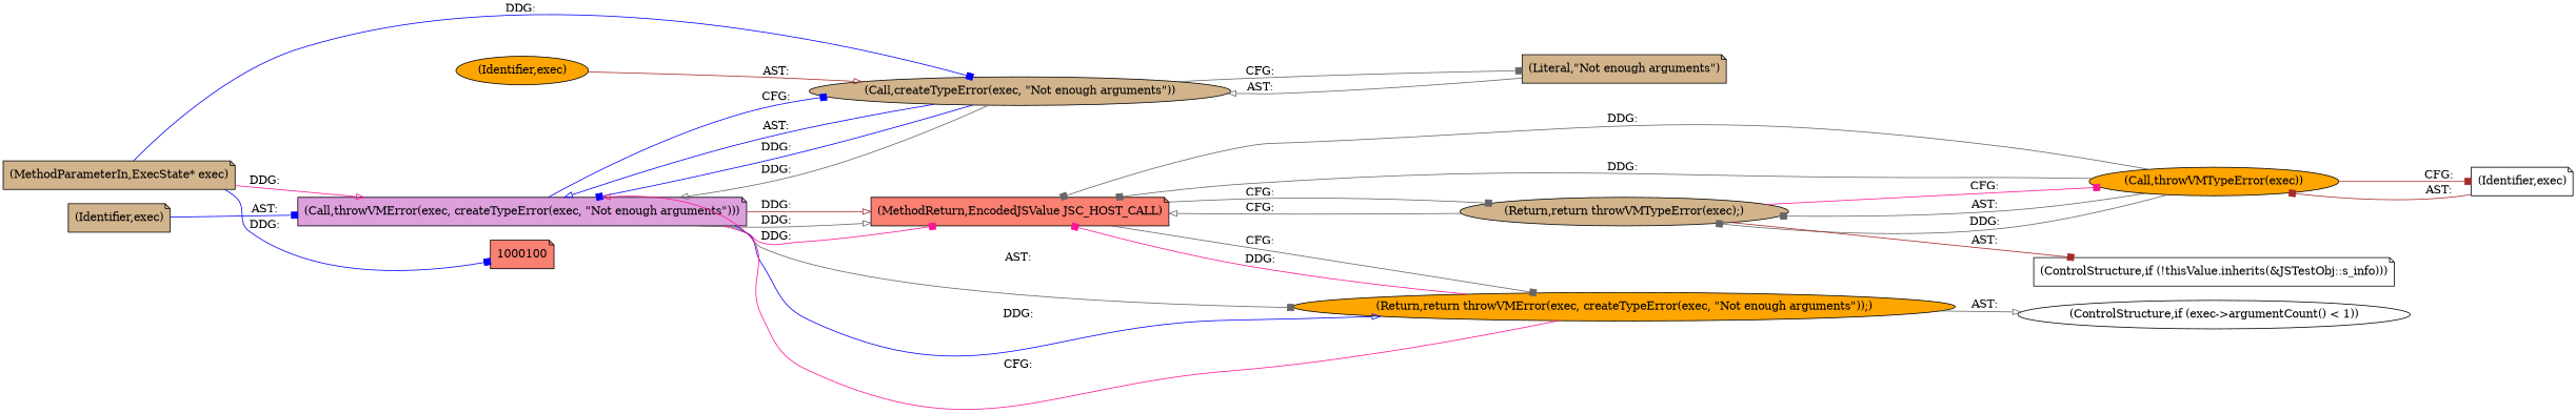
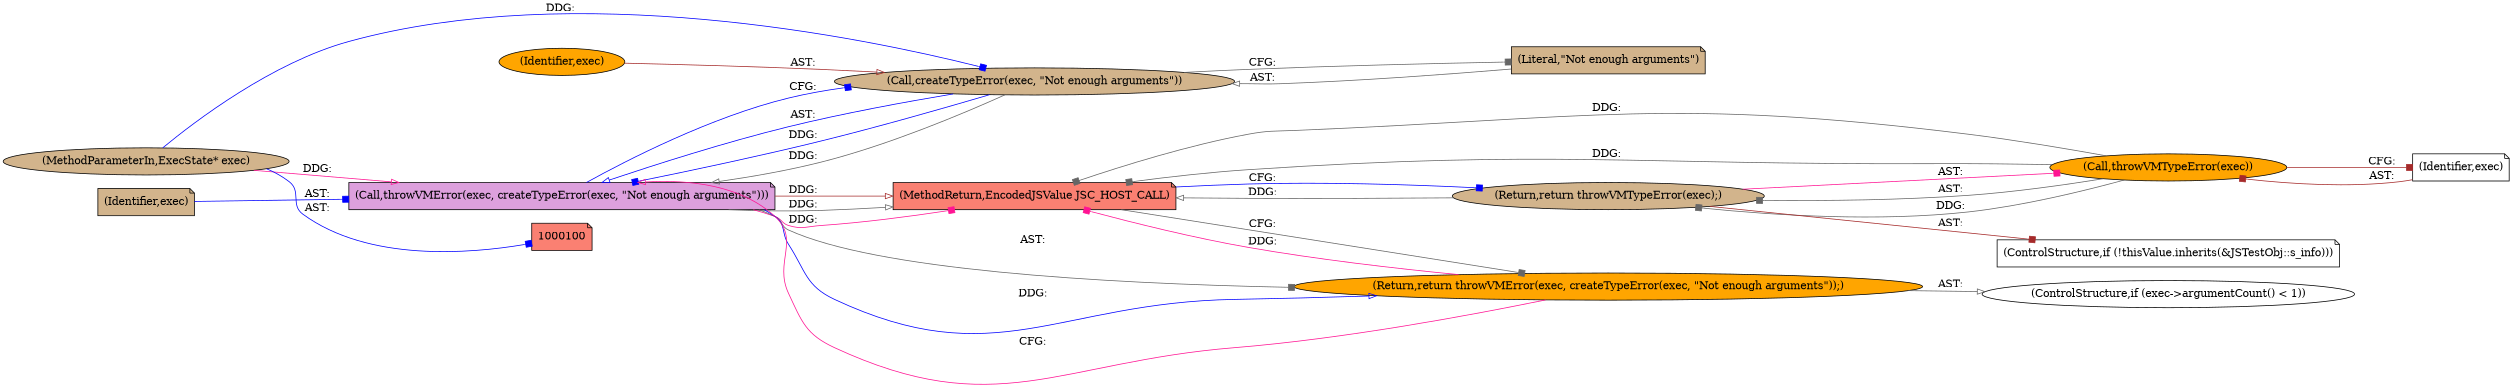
  digraph {
    rankdir=LR
    node [fillcolor=tan shape=ellipse style=filled]
    edge [arrowhead=box color=gray40]
-   n1 [label="(MethodParameterIn,ExecState* exec)" shape=note]
+   n1 [label="(MethodParameterIn,ExecState* exec)"]
    n2 [fillcolor=plum label="(Call,throwVMError(exec, createTypeError(exec, \"Not enough arguments\")))" shape=note]
    n3 [label="(Call,createTypeError(exec, \"Not enough arguments\"))"]
    1000100 [fillcolor=salmon shape=note]
    n5 [fillcolor=orange label="(Call,throwVMTypeError(exec))"]
    n6 [fillcolor=salmon label="(MethodReturn,EncodedJSValue JSC_HOST_CALL)" shape=note]
    n7 [label="(Return,return throwVMTypeError(exec);)"]
    n8 [fillcolor=white label="(Identifier,exec)" shape=note]
    n9 [fillcolor=orange label="(Return,return throwVMError(exec, createTypeError(exec, \"Not enough arguments\"));)"]
    n10 [label="(Literal,\"Not enough arguments\")" shape=note]
    n11 [fillcolor=white label="(ControlStructure,if (!thisValue.inherits(&JSTestObj::s_info)))" shape=note]
    n12 [fillcolor=white label="(ControlStructure,if (exec->argumentCount() < 1))"]
    n13 [fillcolor=orange label="(Identifier,exec)"]
    n14 [label="(Identifier,exec)" shape=note]
    n1 -> n2 [arrowhead=onormal color=deeppink label="DDG: "]
    n1 -> n3 [color=blue label="DDG: "]
-   n1 -> 1000100 [color=blue label="DDG: "]
+   n1 -> 1000100 [color=blue label="AST: "]
    n2 -> n3 [color=blue label="CFG: "]
    n2 -> n6 [arrowhead=onormal color=brown label="DDG: "]
    n2 -> n6 [arrowhead=onormal label="DDG: "]
    n2 -> n6 [color=deeppink label="DDG: "]
    n2 -> n9 [label="AST: "]
    n2 -> n9 [arrowhead=onormal color=blue label="DDG: "]
    n3 -> n2 [arrowhead=onormal color=blue label="AST: "]
    n3 -> n2 [color=blue label="DDG: "]
    n3 -> n2 [arrowhead=onormal label="DDG: "]
    n3 -> n10 [label="CFG: "]
    n5 -> n6 [label="DDG: "]
    n5 -> n6 [label="DDG: "]
    n5 -> n7 [label="AST: "]
    n5 -> n7 [label="DDG: "]
    n5 -> n8 [color=brown label="CFG: "]
-   n6 -> n7 [label="CFG: "]
+   n6 -> n7 [color=blue label="CFG: "]
    n6 -> n9 [label="CFG: "]
-   n7 -> n5 [color=deeppink label="CFG: "]
-   n7 -> n6 [arrowhead=onormal label="CFG: "]
+   n7 -> n5 [color=deeppink label="AST: "]
+   n7 -> n6 [arrowhead=onormal label="DDG: "]
    n7 -> n11 [color=brown label="AST: "]
    n8 -> n5 [color=brown label="AST: "]
    n9 -> n2 [arrowhead=onormal color=deeppink label="CFG: "]
    n9 -> n6 [color=deeppink label="DDG: "]
    n9 -> n12 [arrowhead=onormal label="AST: "]
    n10 -> n3 [arrowhead=onormal label="AST: "]
    n13 -> n3 [arrowhead=onormal color=brown label="AST: "]
    n14 -> n2 [color=blue label="AST: "]
  }
